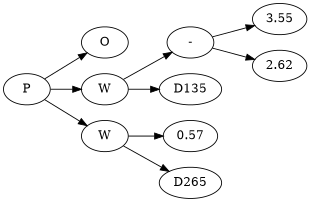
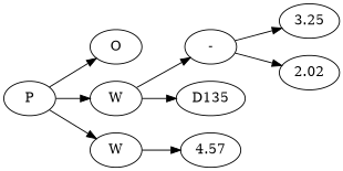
  digraph {
    rankdir=LR
    n1 [label=O]
    n2 [label=P]
    n3 [label=W]
    n4 [label=W]
    n5 [label="-"]
    n6 [label=D135]
-   n7 [label=0.57]
-   n8 [label=D265]
-   n9 [label=3.55]
-   n10 [label=2.62]
+   n7 [label=4.57]
+   n9 [label=3.25]
+   n10 [label=2.02]
    n2 -> n1
    n2 -> n3
    n2 -> n4
    n3 -> n5
    n3 -> n6
    n4 -> n7
-   n4 -> n8
    n5 -> n9
    n5 -> n10
  }
